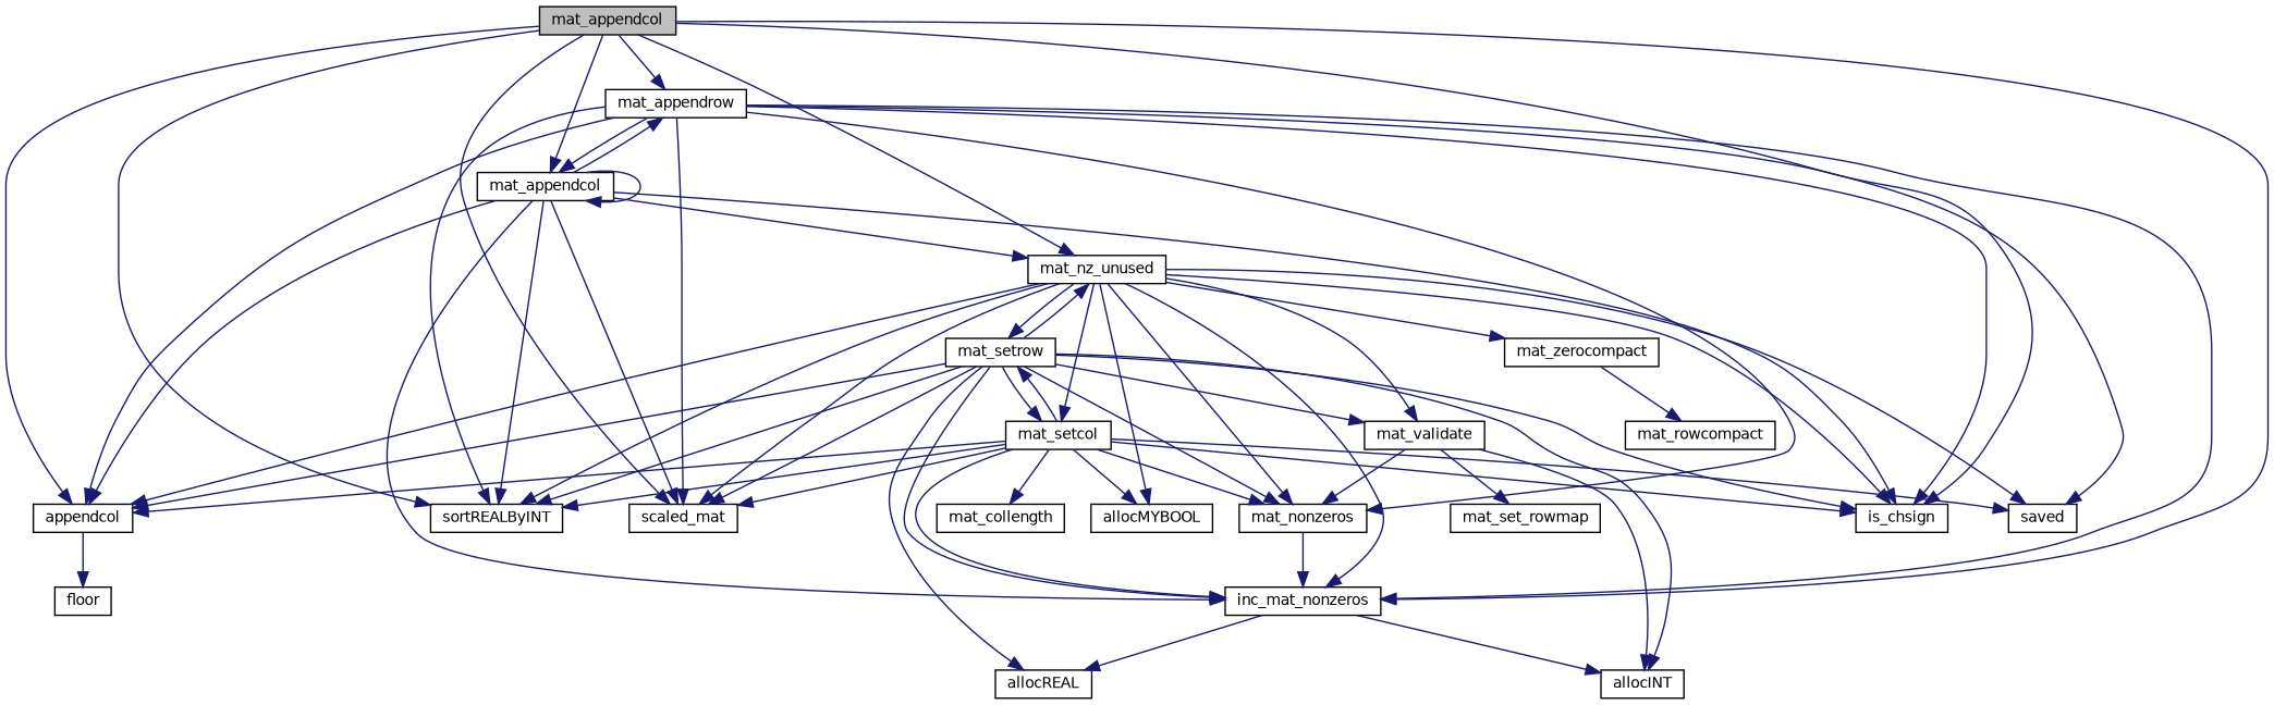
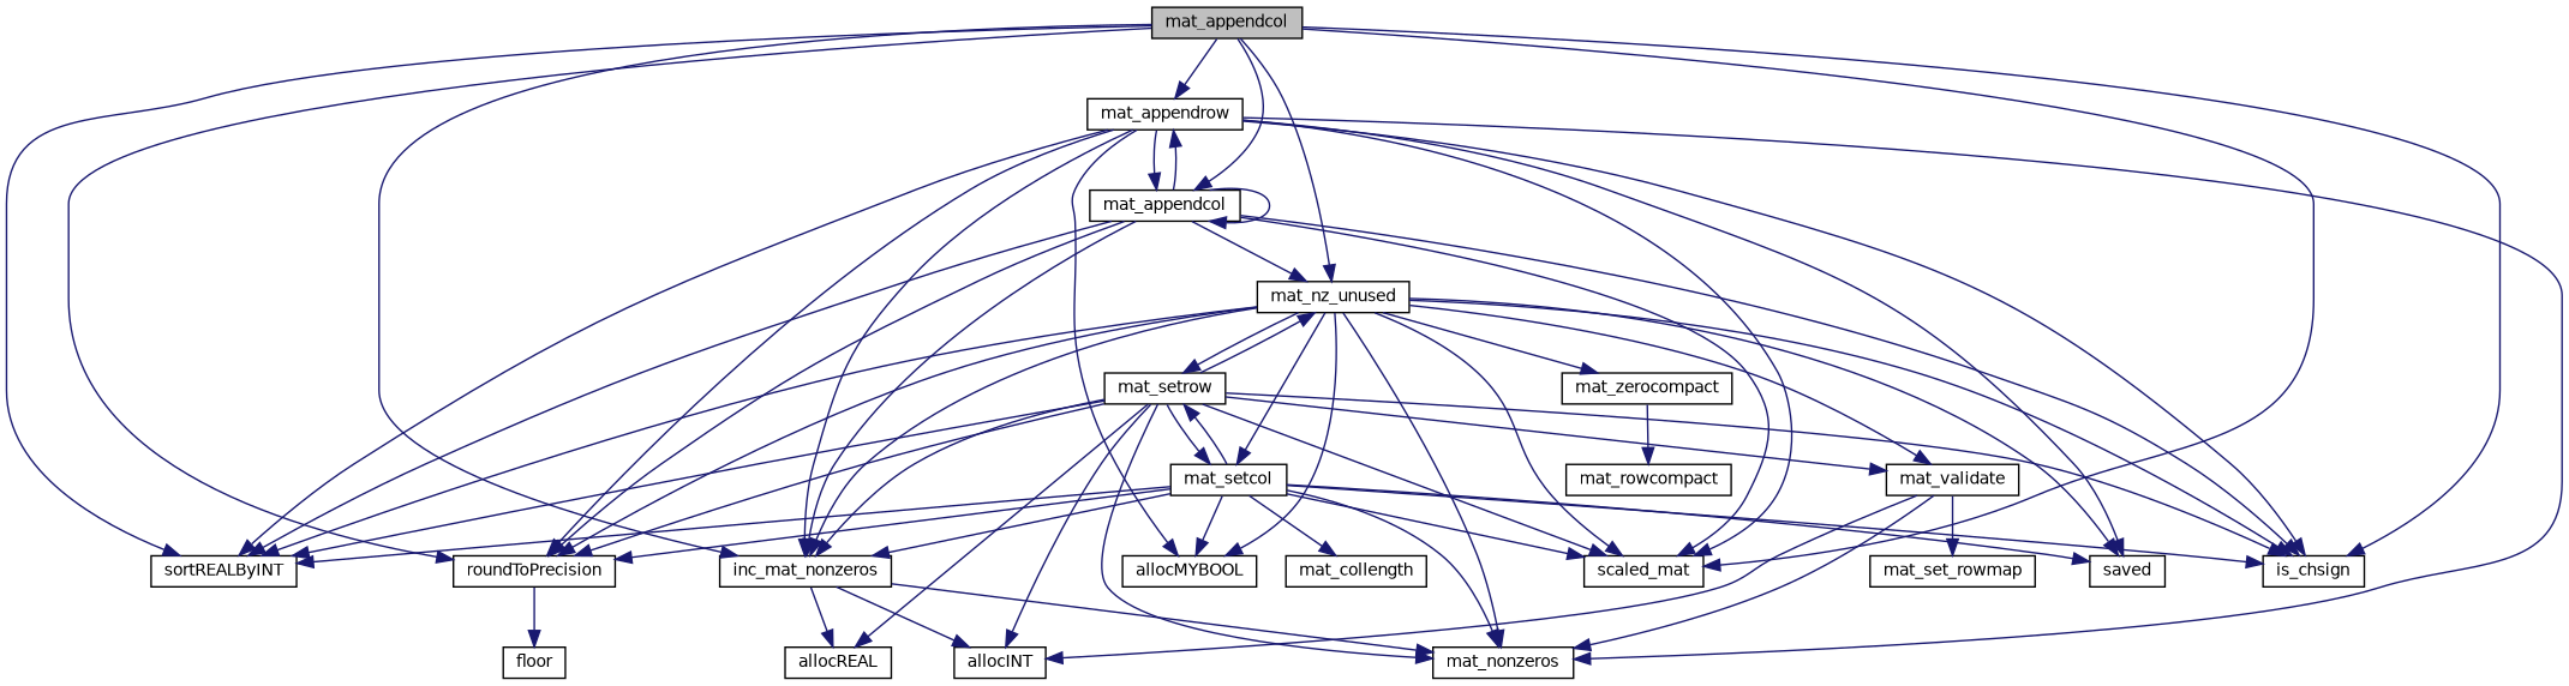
  digraph {
    rankdir=TB
    node [color=black fillcolor=white fontname=Helvetica fontsize=10 shape=record style=filled]
    edge [color=midnightblue fontname=Helvetica fontsize=10 labelfontname=Helvetica labelfontsize=10 style=solid]
    n1 [fillcolor=grey75 fontcolor=black height=0.2 label=mat_appendcol width=0.4]
    n2 [height=0.2 label=mat_appendrow width=0.4]
    n3 [height=0.2 label=mat_appendcol width=0.4]
    n4 [height=0.2 label=mat_nz_unused width=0.4]
    n5 [height=0.2 label=sortREALByINT width=0.4]
-   n6 [height=0.2 label=appendcol width=0.4]
+   n6 [height=0.2 label=roundToPrecision width=0.4]
    n7 [height=0.2 label=scaled_mat width=0.4]
    n8 [height=0.2 label=inc_mat_nonzeros width=0.4]
    n9 [height=0.2 label=is_chsign width=0.4]
    n10 [height=0.2 label=saved width=0.4]
    n11 [height=0.2 label=allocMYBOOL width=0.4]
    n12 [height=0.2 label=mat_nonzeros width=0.4]
    n13 [height=0.2 label=mat_setrow width=0.4]
    n14 [height=0.2 label=mat_setcol width=0.4]
    n15 [height=0.2 label=mat_validate width=0.4]
    n16 [height=0.2 label=mat_zerocompact width=0.4]
    n17 [height=0.2 label=floor width=0.4]
    n18 [height=0.2 label=allocINT width=0.4]
    n19 [height=0.2 label=allocREAL width=0.4]
    n20 [height=0.2 label=mat_collength width=0.4]
    n21 [height=0.2 label=mat_set_rowmap width=0.4]
    n22 [height=0.2 label=mat_rowcompact width=0.4]
    n1 -> n2
    n1 -> n3
    n1 -> n4
    n1 -> n5
    n1 -> n6
    n1 -> n7
    n1 -> n8
    n1 -> n9
    n2 -> n3
    n2 -> n5
    n2 -> n6
    n2 -> n7
    n2 -> n8
    n2 -> n9
    n2 -> n10
+   n2 -> n11
    n2 -> n12
    n3 -> n2
    n3 -> n3
    n3 -> n4
    n3 -> n5
    n3 -> n6
    n3 -> n7
    n3 -> n8
    n3 -> n9
    n4 -> n5
    n4 -> n6
    n4 -> n7
    n4 -> n8
    n4 -> n9
    n4 -> n10
    n4 -> n11
    n4 -> n12
    n4 -> n13
    n4 -> n14
    n4 -> n15
    n4 -> n16
    n6 -> n17
-   n12 -> n8
+   n8 -> n12
    n8 -> n18
    n8 -> n19
    n13 -> n4
    n13 -> n5
    n13 -> n6
    n13 -> n7
    n13 -> n8
    n13 -> n9
    n13 -> n12
    n13 -> n14
    n13 -> n15
    n13 -> n18
    n13 -> n19
    n14 -> n5
    n14 -> n6
    n14 -> n7
    n14 -> n8
    n14 -> n9
    n14 -> n10
    n14 -> n11
    n14 -> n12
    n14 -> n13
    n14 -> n20
    n15 -> n12
    n15 -> n18
    n15 -> n21
    n16 -> n22
  }
